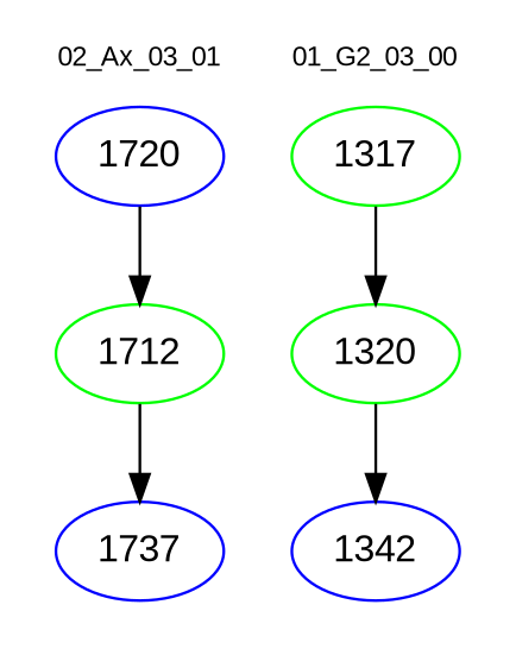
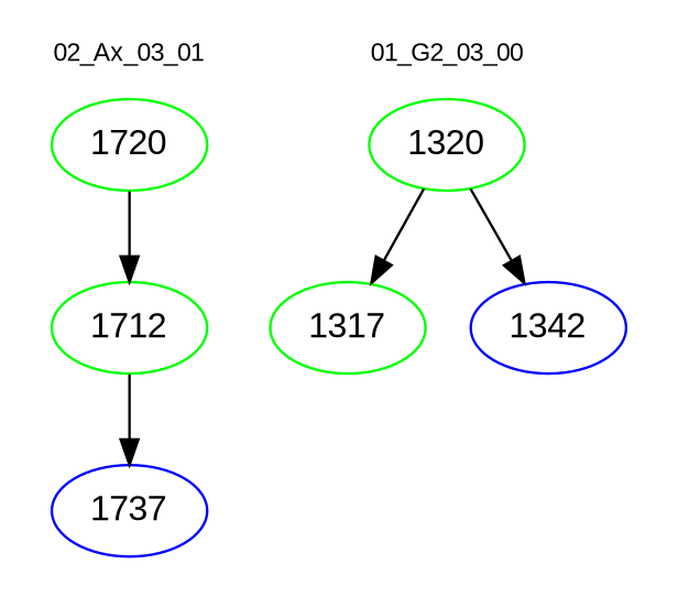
  digraph {
    fontname="Liberation Sans"
    node [color=green fontname="Liberation Sans"]
    edge [color=black fontname="Liberation Sans"]
-   n1 [color=blue label=1720]
+   n1 [label=1720]
    n2 [label=1712]
    n3 [color=blue label=1737]
    n4 [label=1317]
    n5 [label=1320]
    n6 [color=blue label=1342]
    subgraph cluster_1 {
      color=white
      fontsize=10
      label="02_Ax_03_01"
      n1
      n2
      n3
    }
    subgraph cluster_2 {
      color=white
      fontsize=10
      label="01_G2_03_00"
      n4
      n5
      n6
    }
    n1 -> n2
    n2 -> n3
-   n4 -> n5
+   n5 -> n4
    n5 -> n6
  }
